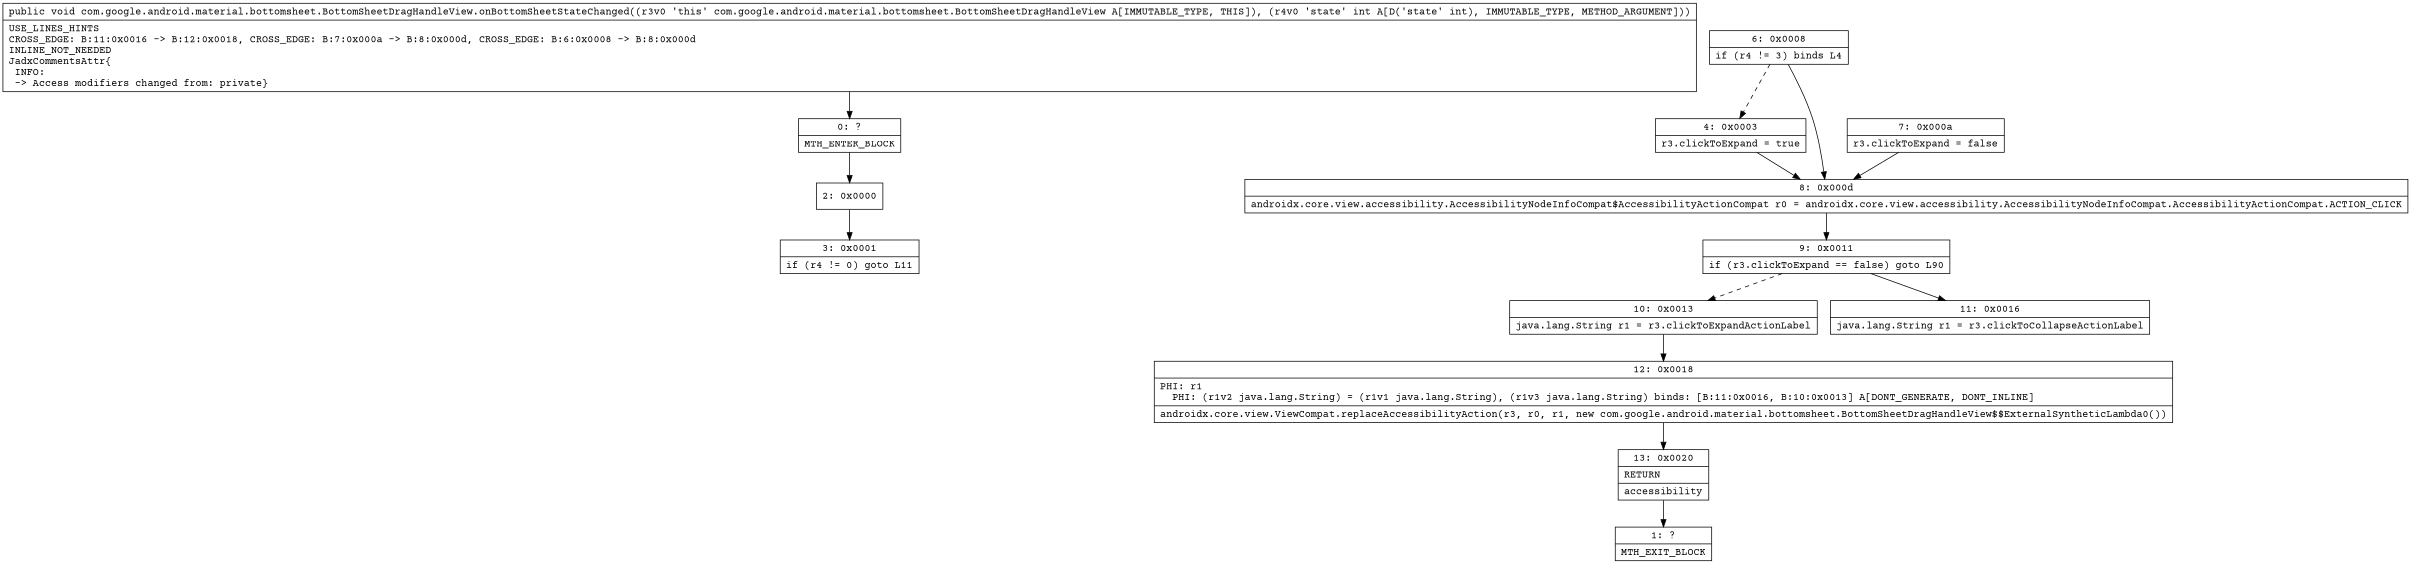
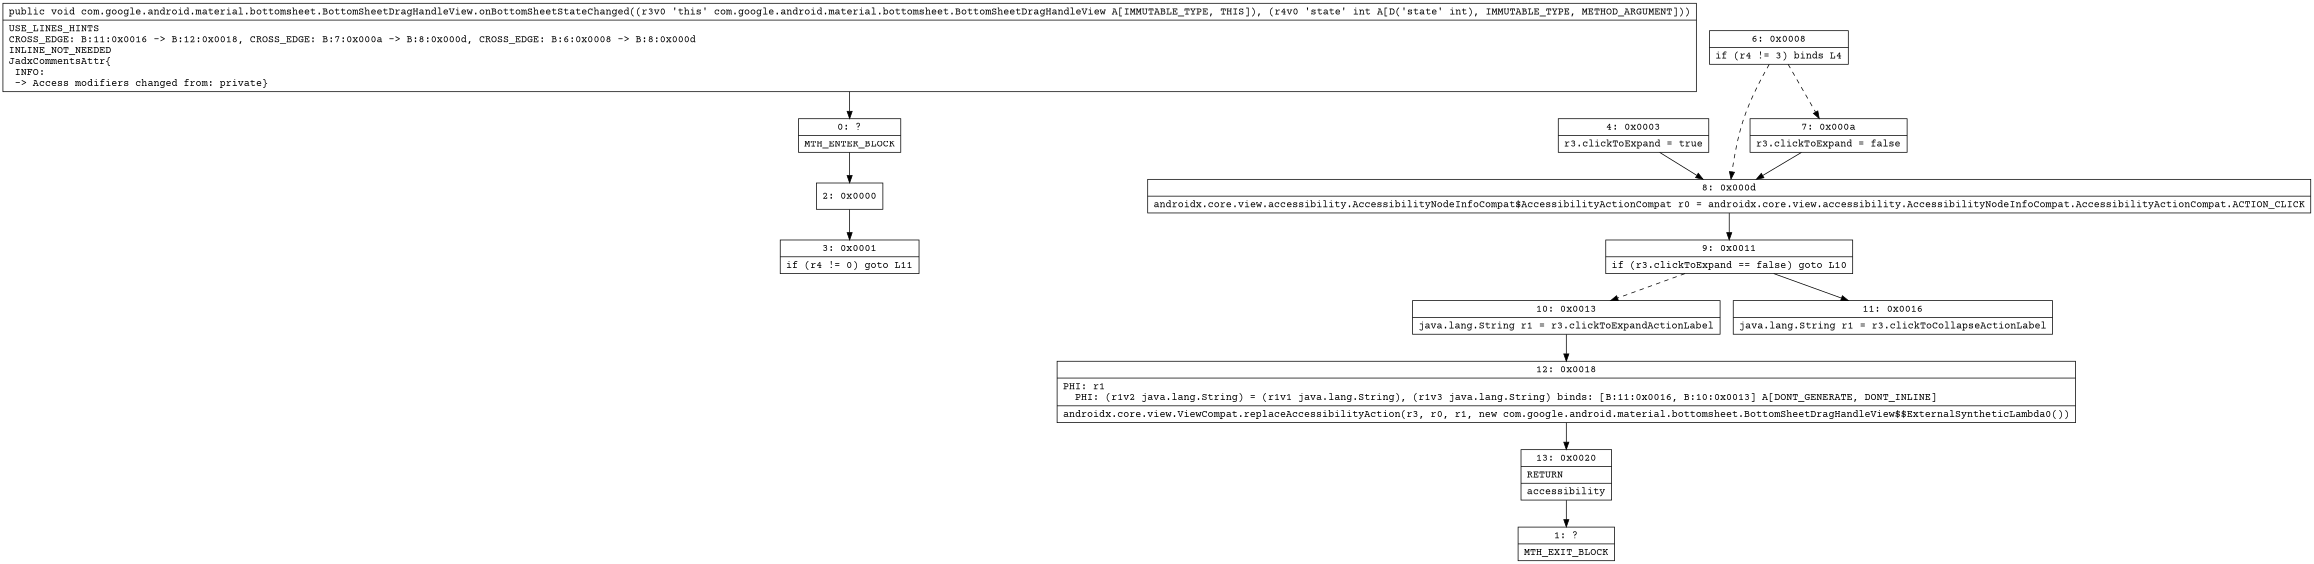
  digraph {
    fontname="Courier Prime"
    node [fontname="Courier Prime" shape=record]
    edge [fontname="Courier Prime"]
    n1 [label="{0\:\ ?|MTH_ENTER_BLOCK\l}"]
    n2 [label="{2\:\ 0x0000}"]
    n3 [label="{3\:\ 0x0001|if (r4 != 0) goto L11\l}"]
    n4 [label="{4\:\ 0x0003|r3.clickToExpand = true\l}"]
    n5 [label="{8\:\ 0x000d|androidx.core.view.accessibility.AccessibilityNodeInfoCompat$AccessibilityActionCompat r0 = androidx.core.view.accessibility.AccessibilityNodeInfoCompat.AccessibilityActionCompat.ACTION_CLICK\l}"]
-   n6 [label="{9\:\ 0x0011|if (r3.clickToExpand == false) goto L90\l}"]
+   n6 [label="{9\:\ 0x0011|if (r3.clickToExpand == false) goto L10\l}"]
    n7 [label="{10\:\ 0x0013|java.lang.String r1 = r3.clickToExpandActionLabel\l}"]
    n8 [label="{11\:\ 0x0016|java.lang.String r1 = r3.clickToCollapseActionLabel\l}"]
    n9 [label="{12\:\ 0x0018|PHI: r1 \l  PHI: (r1v2 java.lang.String) = (r1v1 java.lang.String), (r1v3 java.lang.String) binds: [B:11:0x0016, B:10:0x0013] A[DONT_GENERATE, DONT_INLINE]\l|androidx.core.view.ViewCompat.replaceAccessibilityAction(r3, r0, r1, new com.google.android.material.bottomsheet.BottomSheetDragHandleView$$ExternalSyntheticLambda0())\l}"]
    n10 [label="{13\:\ 0x0020|RETURN\l|accessibility\l}"]
    n11 [label="{1\:\ ?|MTH_EXIT_BLOCK\l}"]
    n12 [label="{6\:\ 0x0008|if (r4 != 3) binds L4\l}"]
    n13 [label="{7\:\ 0x000a|r3.clickToExpand = false\l}"]
    n14 [label="{public void com.google.android.material.bottomsheet.BottomSheetDragHandleView.onBottomSheetStateChanged((r3v0 'this' com.google.android.material.bottomsheet.BottomSheetDragHandleView A[IMMUTABLE_TYPE, THIS]), (r4v0 'state' int A[D('state' int), IMMUTABLE_TYPE, METHOD_ARGUMENT]))  | USE_LINES_HINTS\lCROSS_EDGE: B:11:0x0016 \-\> B:12:0x0018, CROSS_EDGE: B:7:0x000a \-\> B:8:0x000d, CROSS_EDGE: B:6:0x0008 \-\> B:8:0x000d\lINLINE_NOT_NEEDED\lJadxCommentsAttr\{\l INFO: \l \-\> Access modifiers changed from: private\}\l}"]
    n1 -> n2
    n2 -> n3
    n4 -> n5
    n5 -> n6
    n6 -> n7 [style=dashed]
    n6 -> n8
    n7 -> n9
    n9 -> n10
    n10 -> n11
-   n12 -> n5
-   n12 -> n4 [style=dashed]
+   n12 -> n5 [style=dashed]
+   n12 -> n13 [style=dashed]
    n13 -> n5
    n14 -> n1
  }
